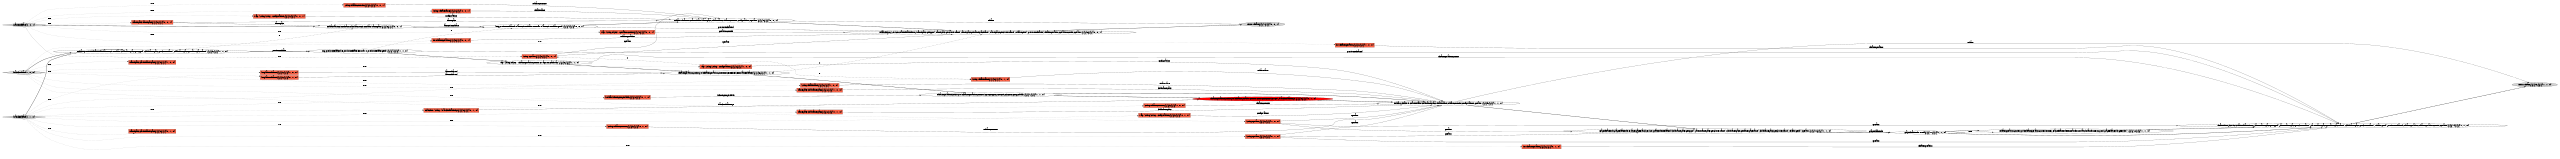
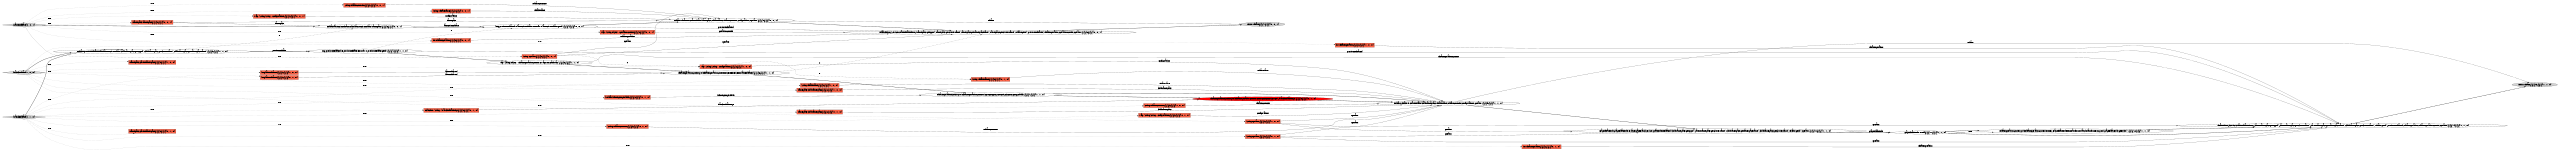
  digraph {
    rankdir=LR
    node [fillcolor=tomato shape=box style=filled]
    edge [style=solid]
    n1 [fillcolor=white label="releaseHistoryService.createReleaseHistory(namespace.getAppId(),namespace.getClusterName(),namespace.getNamespaceName(),namespace.getClusterName(),release.getId(),previousReleaseId,releaseOperation,operationContext,operator)@@@6@@@['0', '0', '1']" shape=ellipse]
    n2 [fillcolor=lightgray label="return release@@@7@@@['0', '0', '1']" shape=ellipse]
    n3 [label="Map<String,String> configurations@@@2@@@['1', '0', '0']"]
    n4 [label="String releaseName@@@2@@@['0', '1', '0']"]
    n5 [label="String operator@@@2@@@['0', '0', '1']"]
    n6 [fillcolor=white label="Release release = createRelease(childNamespace,releaseName,releaseComment,configurations,operator)@@@9@@@['1', '1', '0']" shape=ellipse]
    n7 [fillcolor=white label="Release release = createRelease(namespace,releaseName,releaseComment,configurations,operator)@@@5@@@['0', '0', '1']" shape=ellipse]
    n8 [fillcolor=lightgray label="return release@@@15@@@['1', '1', '0']" shape=ellipse]
    n9 [fillcolor=white label="GrayReleaseRule grayReleaseRule = namespaceBranchService.updateRulesReleaseId(childNamespace.getAppId(),parentNamespace.getClusterName(),childNamespace.getNamespaceName(),childNamespace.getClusterName(),release.getId(),operator)@@@10@@@['1', '1', '0']" shape=ellipse]
    n10 [label="Namespace namespace@@@2@@@['0', '0', '1']"]
    n11 [fillcolor=white label="Release lastActiveRelease = findLatestActiveRelease(namespace)@@@3@@@['0', '0', '1']" shape=ellipse]
    n12 [fillcolor=white label="long previousReleaseId = lastActiveRelease == null? 0: lastActiveRelease.getId()@@@4@@@['0', '0', '1']" shape=ellipse]
    n13 [fillcolor=white label="grayReleaseRule != null@@@11@@@['1', '1', '0']" shape=diamond]
    n14 [fillcolor=white label="releaseHistoryService.createReleaseHistory(parentNamespace.getAppId(),parentNamespace.getClusterName(),parentNamespace.getNamespaceName(),childNamespace.getClusterName(),release.getId(),previousReleaseId,releaseOperation,releaseOperationContext,operator)@@@14@@@['1', '1', '0']" shape=ellipse]
    n15 [fillcolor=white label="releaseOperationContext.put(ReleaseOperationContext.RULES,GrayReleaseRuleItemTransformer.batchTransformFromJSON(grayReleaseRule.getRules()))@@@12@@@['1', '1', '0']" shape=ellipse]
    n16 [label="String releaseName@@@2@@@['0', '0', '1']"]
    n17 [label="long baseReleaseId@@@2@@@['1', '0', '0']"]
    n18 [fillcolor=white label="releaseOperationContext.put(ReleaseOperationContext.BASE_RELEASE_ID,baseReleaseId)@@@6@@@['1', '1', '0']" shape=ellipse]
    n19 [fillcolor=white label="releaseOperationContext.put(ReleaseOperationContext.IS_EMERGENCY_PUBLISH,isEmergencyPublish)@@@7@@@['1', '1', '0']" shape=ellipse]
    n20 [label="long baseReleaseId@@@2@@@['0', '1', '0']"]
    n21 [fillcolor=lightgray label="branchRelease['0', '1', '0']" shape=diamond]
    n22 [label="Namespace parentNamespace@@@2@@@['0', '1', '0']"]
    n23 [label="Map<String,String> configurations@@@2@@@['0', '1', '0']"]
    n24 [label="String operator@@@2@@@['0', '1', '0']"]
    n25 [label="String releaseComment@@@2@@@['0', '1', '0']"]
    n26 [label="int releaseOperation@@@2@@@['0', '1', '0']"]
    n27 [label="Namespace childNamespace@@@2@@@['0', '1', '0']"]
    n28 [fillcolor=white label="Release previousRelease = findLatestActiveRelease(childNamespace.getAppId(),childNamespace.getClusterName(),childNamespace.getNamespaceName())@@@3@@@['1', '1', '0']" shape=ellipse]
    n29 [label="boolean isEmergencyPublish@@@2@@@['0', '1', '0']"]
    n30 [label="Collection<String> branchReleaseKeys@@@2@@@['0', '1', '0']"]
    n31 [fillcolor=white label="long previousReleaseId = previousRelease == null? 0: previousRelease.getId()@@@4@@@['1', '1', '0']" shape=ellipse]
    n32 [fillcolor=red label="releaseOperationContext.put(ReleaseOperationContext.BRANCH_RELEASE_KEYS,branchReleaseKeys)@@@8@@@['0', '1', '0']" shape=ellipse]
    n33 [label="Namespace childNamespace@@@2@@@['1', '0', '0']"]
    n34 [label="String releaseComment@@@2@@@['1', '0', '0']"]
    n35 [label="Namespace parentNamespace@@@2@@@['1', '0', '0']"]
    n36 [label="Map<String,Object> operationContext@@@2@@@['0', '0', '1']"]
    n37 [fillcolor=lightgray label="branchRelease['1', '0', '0']" shape=diamond]
    n38 [label="String releaseName@@@2@@@['1', '0', '0']"]
    n39 [label="String operator@@@2@@@['1', '0', '0']"]
    n40 [label="int releaseOperation@@@2@@@['1', '0', '0']"]
    n41 [label="Map<String,String> configurations@@@2@@@['0', '0', '1']"]
    n42 [label="String releaseComment@@@2@@@['0', '0', '1']"]
    n43 [label="int releaseOperation@@@2@@@['0', '0', '1']"]
    n44 [fillcolor=white label="Map<String,Object> releaseOperationContext = Maps.newHashMap()@@@5@@@['1', '1', '0']" shape=ellipse]
    n45 [fillcolor=lightgray label="masterRelease['0', '0', '1']" shape=diamond]
    n1 -> n2 [style=bold]
    n3 -> n4 [label=0 style=dashed]
-   n3 -> n5 [label=0 style=dashed]
+   n5 -> n3 [label=0 style=dashed]
    n3 -> n6 [label=configurations]
    n4 -> n6 [label=releaseName]
    n5 -> n1 [label=operator]
    n5 -> n7 [label=operator]
    n6 -> n8 [label=release]
    n6 -> n9 [style=bold]
    n7 -> n1 [style=bold]
    n7 -> n2 [label=release]
    n9 -> n13 [style=bold]
    n9 -> n13 [label=grayReleaseRule]
    n10 -> n7 [label=namespace]
    n10 -> n11 [label=namespace]
    n11 -> n12 [label=lastActiveRelease]
    n11 -> n12 [style=bold]
    n12 -> n1 [label=previousReleaseId]
    n12 -> n7 [style=bold]
    n13 -> n14 [style=bold]
    n13 -> n15 [label=true style=dotted]
    n13 -> n15 [style=bold]
    n14 -> n8 [style=bold]
    n15 -> n14 [style=bold]
    n16 -> n7 [label=releaseName]
    n17 -> n18 [label=baseReleaseId]
    n18 -> n1 [label=0 style=dashed]
    n18 -> n19 [style=bold]
    n19 -> n6 [style=bold]
    n19 -> n32 [style=bold]
    n20 -> n18 [label=baseReleaseId]
    n21 -> n4 [label=true style=dotted]
    n21 -> n20 [label=true style=dotted]
    n21 -> n22 [label=true style=dotted]
    n21 -> n23 [label=true style=dotted]
    n21 -> n24 [label=true style=dotted]
    n21 -> n25 [label=true style=dotted]
    n21 -> n26 [label=true style=dotted]
    n21 -> n27 [label=true style=dotted]
    n21 -> n28 [style=bold]
    n21 -> n29 [label=true style=dotted]
    n21 -> n30 [label=true style=dotted]
    n23 -> n6 [label=configurations]
    n24 -> n6 [label=operator]
    n24 -> n9 [label=operator]
    n24 -> n14 [label=operator]
    n25 -> n6 [label=releaseComment]
    n26 -> n14 [label=releaseOperation]
    n27 -> n6 [label=childNamespace]
    n28 -> n11 [label=0 style=dashed]
    n28 -> n31 [style=bold]
    n28 -> n31 [label=previousRelease]
    n29 -> n19 [label=isEmergencyPublish]
    n30 -> n32 [label=branchReleaseKeys]
    n31 -> n12 [label=0 style=dashed]
    n31 -> n14 [label=previousReleaseId]
    n31 -> n44 [style=bold]
    n32 -> n6 [style=bold]
    n33 -> n6 [label=childNamespace]
    n34 -> n6 [label=releaseComment]
    n36 -> n1 [label=operationContext]
    n37 -> n3 [label=true style=dotted]
    n37 -> n17 [label=true style=dotted]
    n37 -> n28 [style=bold]
    n37 -> n33 [label=true style=dotted]
    n37 -> n34 [label=true style=dotted]
    n37 -> n35 [label=true style=dotted]
    n37 -> n38 [label=true style=dotted]
    n37 -> n39 [label=true style=dotted]
    n37 -> n40 [label=true style=dotted]
    n38 -> n6 [label=releaseName]
    n39 -> n6 [label=operator]
    n39 -> n9 [label=operator]
    n39 -> n14 [label=operator]
    n40 -> n14 [label=releaseOperation]
    n41 -> n7 [label=configurations]
    n42 -> n7 [label=releaseComment]
    n43 -> n1 [label=releaseOperation]
    n44 -> n14 [label=releaseOperationContext]
    n44 -> n18 [style=bold]
    n45 -> n5 [label=true style=dashed]
    n45 -> n10 [label=true style=dotted]
    n45 -> n11 [style=bold]
    n45 -> n16 [label=true style=dotted]
    n45 -> n36 [label=true style=dotted]
    n45 -> n41 [label=true style=dotted]
    n45 -> n42 [label=true style=dotted]
    n45 -> n43 [label=true style=dotted]
  }
